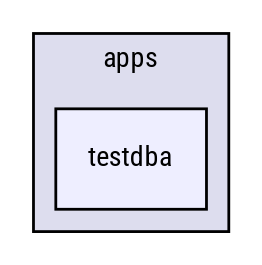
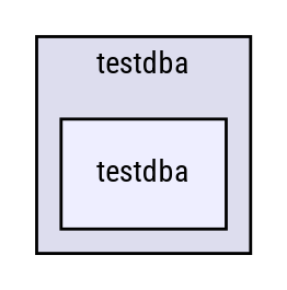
  digraph {
    compound=true
    fontname="Roboto Condensed"
    n1 [fillcolor="#eeeeff" fontname="Roboto Condensed" fontsize=10 label=testdba pencolor=black shape=box style=filled]
    subgraph cluster_1 {
      bgcolor="#ddddee"
      fontsize=10
-     label=apps
+     label=testdba
      pencolor=black
      n1
    }
  }
